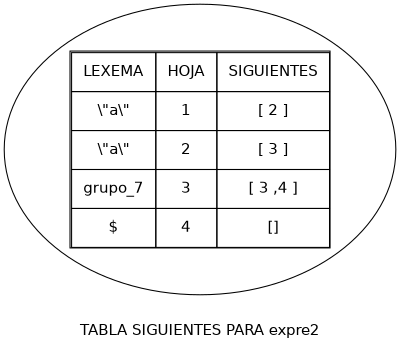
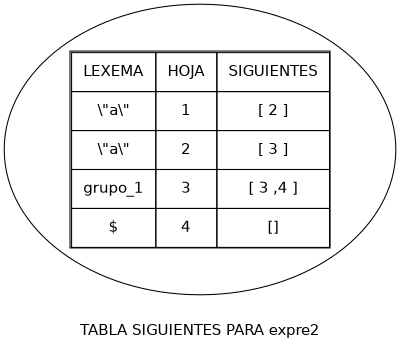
  digraph {
    label="TABLA SIGUIENTES PARA expre2"
    fontname="DejaVu Sans"
-   n1 [label=<  <TABLE cellspacing="0" cellpadding="10"> <TR> <TD>LEXEMA</TD> <TD>HOJA</TD> <TD>SIGUIENTES</TD> </TR> <TR> <TD>\"a\"</TD> <TD>1</TD> <TD>[ 2 ]</TD> </TR> <TR> <TD>\"a\"</TD> <TD>2</TD> <TD>[ 3 ]</TD> </TR> <TR> <TD>grupo_7</TD> <TD>3</TD> <TD>[ 3 ,4 ]</TD> </TR> <TR> <TD>$</TD> <TD>4</TD> <TD>[]</TD> </TR> </TABLE>> fontname="DejaVu Sans"]
+   n1 [label=<  <TABLE cellspacing="0" cellpadding="10"> <TR> <TD>LEXEMA</TD> <TD>HOJA</TD> <TD>SIGUIENTES</TD> </TR> <TR> <TD>\"a\"</TD> <TD>1</TD> <TD>[ 2 ]</TD> </TR> <TR> <TD>\"a\"</TD> <TD>2</TD> <TD>[ 3 ]</TD> </TR> <TR> <TD>grupo_1</TD> <TD>3</TD> <TD>[ 3 ,4 ]</TD> </TR> <TR> <TD>$</TD> <TD>4</TD> <TD>[]</TD> </TR> </TABLE>> fontname="DejaVu Sans"]
  }
